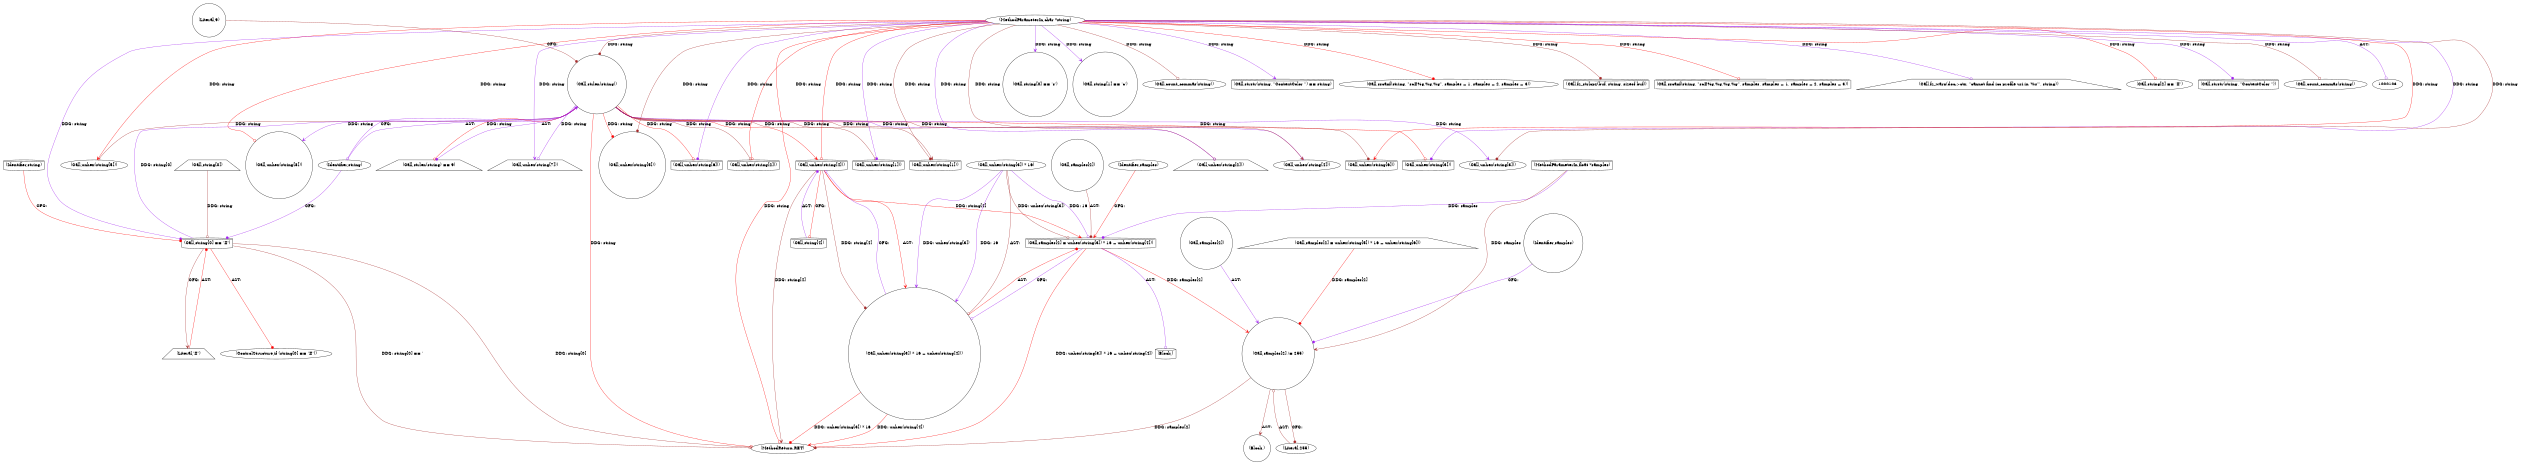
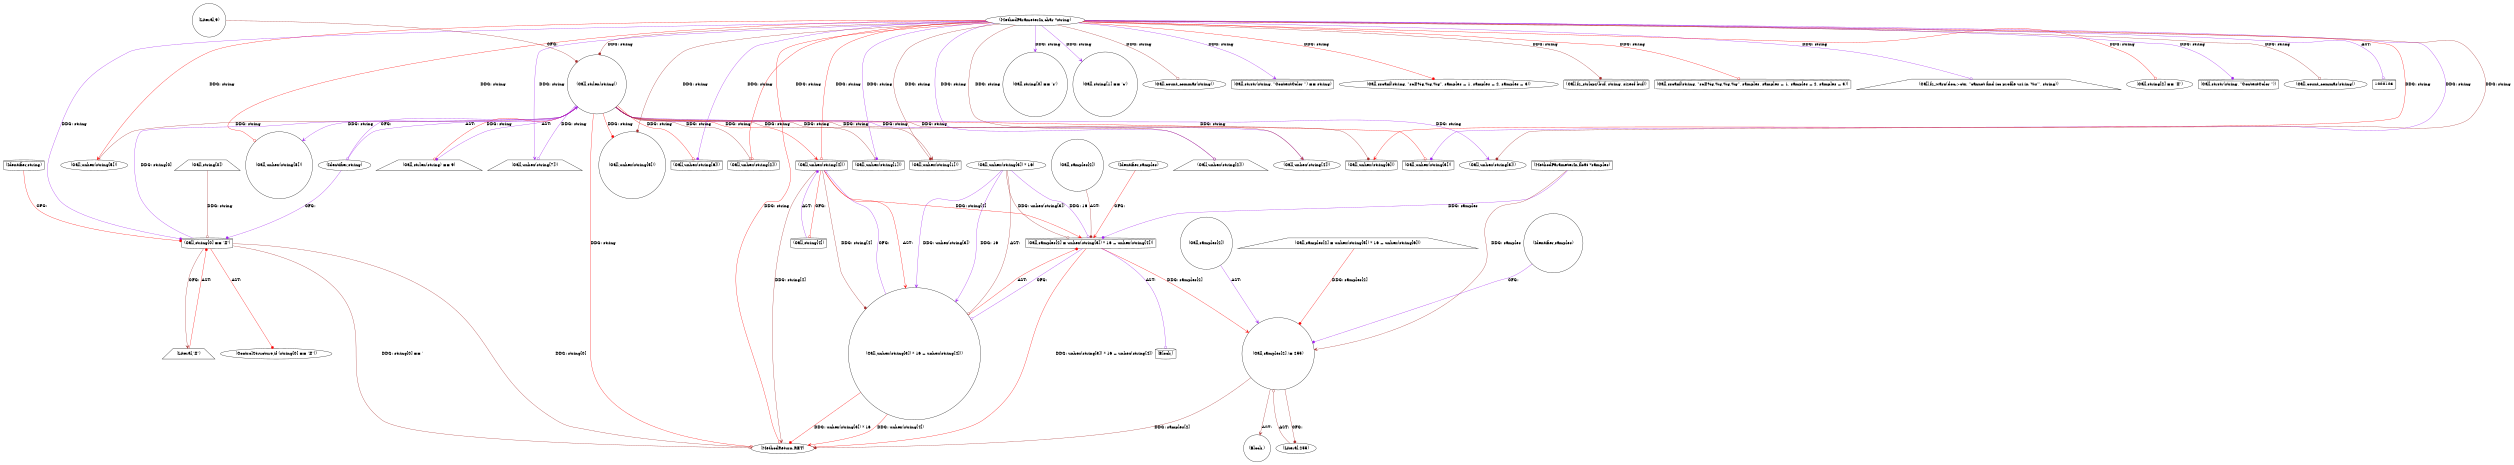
  digraph {
    node [shape=cylinder]
    edge [arrowhead=odot color=purple]
    n1 [label="(Call,unhex(string[4]))"]
    n2 [label="(Call,samples[2] = unhex(string[3]) * 16 + unhex(string[4]))"]
    n3 [label="(Call,unhex(string[3]) * 16 + unhex(string[4]))" shape=circle]
    n4 [label="(MethodReturn,RET)" shape=ellipse]
    n5 [label="(Call,string[4])"]
    n6 [label="(Call,samples[2] /= 255)" shape=circle]
    n7 [label="(Block,)"]
    n8 [label="(Call,strlen(string))" shape=circle]
    n9 [label="(Call,unhex(string[5]))" shape=ellipse]
    n10 [label="(Call,unhex(string[2]))"]
    n11 [label="(Call,unhex(string[6]))"]
    n12 [label="(Call,unhex(string[1]))"]
    n13 [label="(Call,unhex(string[7]))" shape=trapezium]
    n14 [label="(Call,unhex(string[3]))"]
    n15 [label="(Call,unhex(string[8]))" shape=circle]
    n16 [label="(Identifier,string)" shape=ellipse]
    n17 [label="(Call,unhex(string[5]))" shape=circle]
    n18 [label="(Call,unhex(string[4]))" shape=ellipse]
    n19 [label="(Call,unhex(string[2]))" shape=trapezium]
    n20 [label="(Call,unhex(string[6]))"]
    n21 [label="(Call,unhex(string[1]))"]
    n22 [label="(Call,unhex(string[3]))" shape=ellipse]
    n23 [label="(Call,strlen(string) == 9)" shape=trapezium]
    n24 [label="(Call,string[0] == '#')"]
    n25 [label="(Literal,'#')" shape=trapezium]
    n26 [label="(ControlStructure,if (string[0] == '#'))" shape=ellipse]
    n27 [label="(Call,string[0] == 's')" shape=circle]
    n28 [label="(MethodParameterIn,char *string)" shape=ellipse]
    n29 [label="(Call,string[1] == 'c')" shape=circle]
    n30 [label="(Call,count_commas(string))" shape=ellipse]
    n31 [label="(Call,strstr(string, \"ContextColor \") == string)"]
    n32 [label="(Call,sscanf(string, \"sc#%g,%g,%g\", samples + 1, samples + 2, samples + 3))" shape=ellipse]
    n33 [label="(Call,fz_strlcpy(buf, string, sizeof buf))"]
    n34 [label="(Call,sscanf(string, \"sc#%g,%g,%g,%g\", samples, samples + 1, samples + 2, samples + 3))"]
    n35 [label="(Call,fz_warn(doc->ctx, \"cannot find icc profile uri in '%s'\", string))" shape=trapezium]
    n36 [label="(Call,string[2] == '#')" shape=ellipse]
    n37 [label="(Call,strstr(string, \"ContextColor \"))"]
    n38 [label="(Call,count_commas(string))" shape=ellipse]
-   1000103 [shape=ellipse]
+   1000103
    n40 [label="(Block,)" shape=circle]
    n41 [label="(Literal,255)" shape=ellipse]
    n42 [label="(Call,string[0])" shape=trapezium]
    n43 [label="(Call,samples[2])" shape=circle]
    n44 [label="(MethodParameterIn,float *samples)"]
    n45 [label="(Call,samples[2] = unhex(string[5]) * 16 + unhex(string[6]))" shape=trapezium]
    n46 [label="(Call,unhex(string[3]) * 16)" shape=ellipse]
    n47 [label="(Identifier,string)"]
    n48 [label="(Call,samples[2])" shape=circle]
    n49 [label="(Literal,9)" shape=circle]
    n50 [label="(Identifier,samples)" shape=circle]
    n51 [label="(Identifier,samples)" shape=ellipse]
    n1 -> n2 [arrowhead=vee color=red label="DDG: string[4]"]
    n1 -> n3 [arrowhead=vee color=red label="AST: "]
    n1 -> n3 [arrowhead=dot color=brown label="DDG: string[4]"]
    n1 -> n4 [arrowhead=vee color=brown label="DDG: string[4]"]
    n1 -> n5 [color=red label="CFG: "]
    n2 -> n3 [label="CFG: "]
    n2 -> n4 [color=red label="DDG: unhex(string[3]) * 16 + unhex(string[4])"]
    n2 -> n6 [arrowhead=vee color=red label="DDG: samples[2]"]
    n2 -> n7 [label="AST: "]
    n3 -> n1 [label="CFG: "]
    n3 -> n2 [arrowhead=dot color=red label="AST: "]
    n3 -> n4 [arrowhead=dot color=red label="DDG: unhex(string[3]) * 16"]
    n3 -> n4 [arrowhead=vee color=red label="DDG: unhex(string[4])"]
    n5 -> n1 [arrowhead=dot label="AST: "]
    n6 -> n4 [arrowhead=dot color=brown label="DDG: samples[2]"]
    n6 -> n40 [arrowhead=vee color=brown label="AST: "]
    n6 -> n41 [arrowhead=dot color=brown label="CFG: "]
    n8 -> n1 [arrowhead=vee color=red label="DDG: string"]
    n8 -> n4 [color=red label="DDG: string"]
    n8 -> n9 [color=brown label="DDG: string"]
    n8 -> n10 [color=brown label="DDG: string"]
    n8 -> n11 [color=red label="DDG: string"]
    n8 -> n12 [color=brown label="DDG: string"]
    n8 -> n13 [label="DDG: string"]
    n8 -> n14 [color=red label="DDG: string"]
    n8 -> n15 [arrowhead=vee label="DDG: string"]
    n8 -> n16 [label="CFG: "]
    n8 -> n17 [arrowhead=dot color=red label="DDG: string"]
    n8 -> n18 [label="DDG: string"]
    n8 -> n19 [color=brown label="DDG: string"]
    n8 -> n20 [arrowhead=dot color=brown label="DDG: string"]
    n8 -> n21 [arrowhead=vee color=brown label="DDG: string"]
    n8 -> n22 [arrowhead=vee label="DDG: string"]
    n8 -> n23 [arrowhead=dot label="AST: "]
    n8 -> n23 [color=red label="DDG: string"]
    n16 -> n8 [label="AST: "]
    n16 -> n24 [arrowhead=dot label="CFG: "]
    n24 -> n4 [color=brown label="DDG: string[0]"]
    n24 -> n4 [color=brown label="DDG: string[0] == '"]
    n24 -> n8 [arrowhead=vee label="DDG: string[0]"]
    n24 -> n25 [arrowhead=vee color=brown label="CFG: "]
    n24 -> n26 [arrowhead=dot color=red label="AST: "]
    n25 -> n24 [arrowhead=dot color=red label="AST: "]
    n28 -> n1 [color=red label="DDG: string"]
    n28 -> n4 [color=red label="DDG: string"]
    n28 -> n8 [arrowhead=dot color=brown label="DDG: string"]
    n28 -> n9 [arrowhead=vee color=red label="DDG: string"]
    n28 -> n10 [color=red label="DDG: string"]
    n28 -> n11 [arrowhead=dot label="DDG: string"]
    n28 -> n12 [arrowhead=dot label="DDG: string"]
    n28 -> n13 [arrowhead=vee label="DDG: string"]
    n28 -> n14 [arrowhead=dot label="DDG: string"]
    n28 -> n15 [color=red label="DDG: string"]
    n28 -> n17 [arrowhead=dot color=brown label="DDG: string"]
    n28 -> n18 [arrowhead=vee color=brown label="DDG: string"]
    n28 -> n19 [label="DDG: string"]
    n28 -> n20 [arrowhead=vee color=red label="DDG: string"]
    n28 -> n21 [arrowhead=dot color=brown label="DDG: string"]
    n28 -> n22 [arrowhead=dot color=brown label="DDG: string"]
    n28 -> n24 [arrowhead=dot label="DDG: string"]
    n28 -> n27 [arrowhead=vee label="DDG: string"]
    n28 -> n29 [arrowhead=vee label="DDG: string"]
    n28 -> n30 [color=brown label="DDG: string"]
    n28 -> n31 [arrowhead=vee label="DDG: string"]
    n28 -> n32 [arrowhead=dot color=red label="DDG: string"]
    n28 -> n33 [arrowhead=dot color=brown label="DDG: string"]
    n28 -> n34 [color=red label="DDG: string"]
    n28 -> n35 [label="DDG: string"]
    n28 -> n36 [color=red label="DDG: string"]
    n28 -> n37 [arrowhead=dot label="DDG: string"]
    n28 -> n38 [color=brown label="DDG: string"]
    n28 -> 1000103 [label="AST: "]
    n41 -> n6 [color=brown label="AST: "]
    n42 -> n24 [color=brown label="DDG: string"]
    n43 -> n6 [arrowhead=vee label="AST: "]
    n44 -> n2 [arrowhead=dot label="DDG: samples"]
    n44 -> n6 [arrowhead=vee color=brown label="DDG: samples"]
    n45 -> n6 [arrowhead=dot color=red label="DDG: samples[2]"]
    n46 -> n2 [color=brown label="DDG: unhex(string[3])"]
    n46 -> n2 [label="DDG: 16"]
    n46 -> n3 [color=brown label="AST: "]
    n46 -> n3 [arrowhead=vee label="DDG: unhex(string[3])"]
    n46 -> n3 [arrowhead=vee label="DDG: 16"]
    n47 -> n24 [arrowhead=dot color=red label="CFG: "]
    n48 -> n2 [arrowhead=dot color=brown label="AST: "]
    n49 -> n8 [arrowhead=dot color=brown label="CFG: "]
    n50 -> n6 [arrowhead=dot label="CFG: "]
    n51 -> n2 [arrowhead=vee color=red label="CFG: "]
  }
